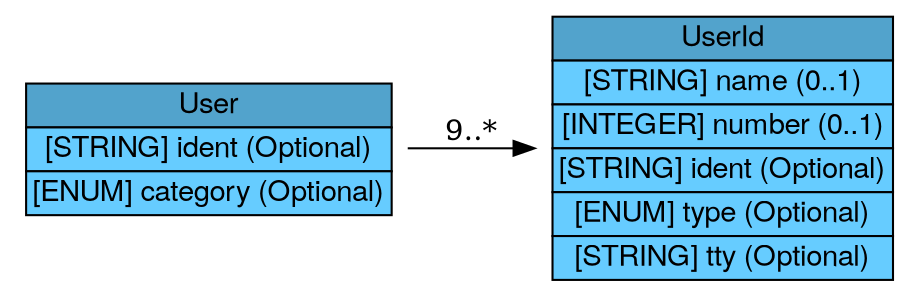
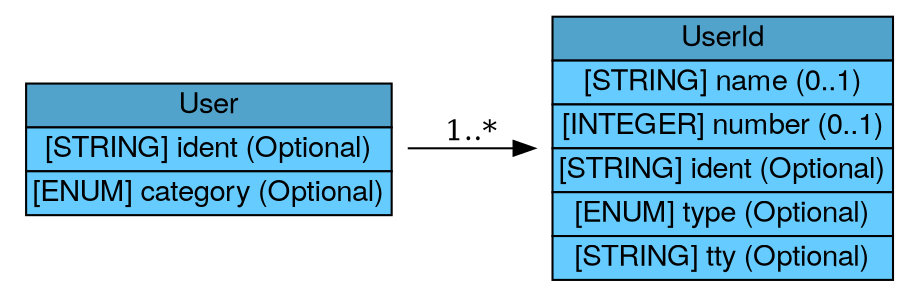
  digraph {
    rankdir=LR
    node [shape=plaintext]
    n1 [height=0.98611 label=<<table BORDER="0" CELLBORDER="1" CELLSPACING="0"> <tr> <td BGCOLOR="#52a3cc" HREF="/html/IDMEFv2/User.html" TITLE="The User class is used to describe users. It is primarily used as a &quot;container&quot; class for the UserId aggregate class, as shown in Figure 16. "><FONT FACE="Nimbus Sans L">User</FONT></td> </tr>" %<tr><td BGCOLOR="#66CCFF"  HREF="/html/IDMEFv2/User.html" TITLE="A unique identifier for the user; see Section 3.2.9."><FONT FACE="Nimbus Sans L">[STRING] ident (Optional)</FONT></td></tr>%<tr><td BGCOLOR="#66CCFF"  HREF="/html/IDMEFv2/User.html" TITLE="The type of user represented.  The permitted values for this attribute are shown below.  The default value is &quot;unknown&quot;. (See also Section 10.)"><FONT FACE="Nimbus Sans L">[ENUM] category (Optional)</FONT></td></tr>%</table>> width=2.6389]
    n2 [height=1.8611 label=<<table BORDER="0" CELLBORDER="1" CELLSPACING="0"> <tr> <td BGCOLOR="#52a3cc" HREF="/html/IDMEFv2/UserId.html" TITLE="The UserId class provides specific information about a user. More than one UserId can be used within the User class to indicate attempts to transition from one user to another, or to provide complete information about a user&#39;s (or process&#39;) privileges. "><FONT FACE="Nimbus Sans L">UserId</FONT></td> </tr>" %<tr><td BGCOLOR="#66CCFF"  HREF="/html/IDMEFv2/UserId.html" TITLE="A user or group name."><FONT FACE="Nimbus Sans L">[STRING] name (0..1)</FONT></td></tr>%<tr><td BGCOLOR="#66CCFF"  HREF="/html/IDMEFv2/UserId.html" TITLE="A user or group number."><FONT FACE="Nimbus Sans L">[INTEGER] number (0..1)</FONT></td></tr>%<tr><td BGCOLOR="#66CCFF"  HREF="/html/IDMEFv2/UserId.html" TITLE="A unique identifier for the user id, see Section 3.2.9."><FONT FACE="Nimbus Sans L">[STRING] ident (Optional)</FONT></td></tr>%<tr><td BGCOLOR="#66CCFF"  HREF="/html/IDMEFv2/UserId.html" TITLE="The type of user information represented.  The permitted values for this attribute are shown below.  The default value is &quot;original-user&quot;.  (See also Section 10.)"><FONT FACE="Nimbus Sans L">[ENUM] type (Optional)</FONT></td></tr>%<tr><td BGCOLOR="#66CCFF"  HREF="/html/IDMEFv2/UserId.html" TITLE="The tty the user is using."><FONT FACE="Nimbus Sans L">[STRING] tty (Optional)</FONT></td></tr>%</table>> width=2.4722]
-   n1 -> n2 [label="9..*"]
+   n1 -> n2 [label="1..*"]
  }
